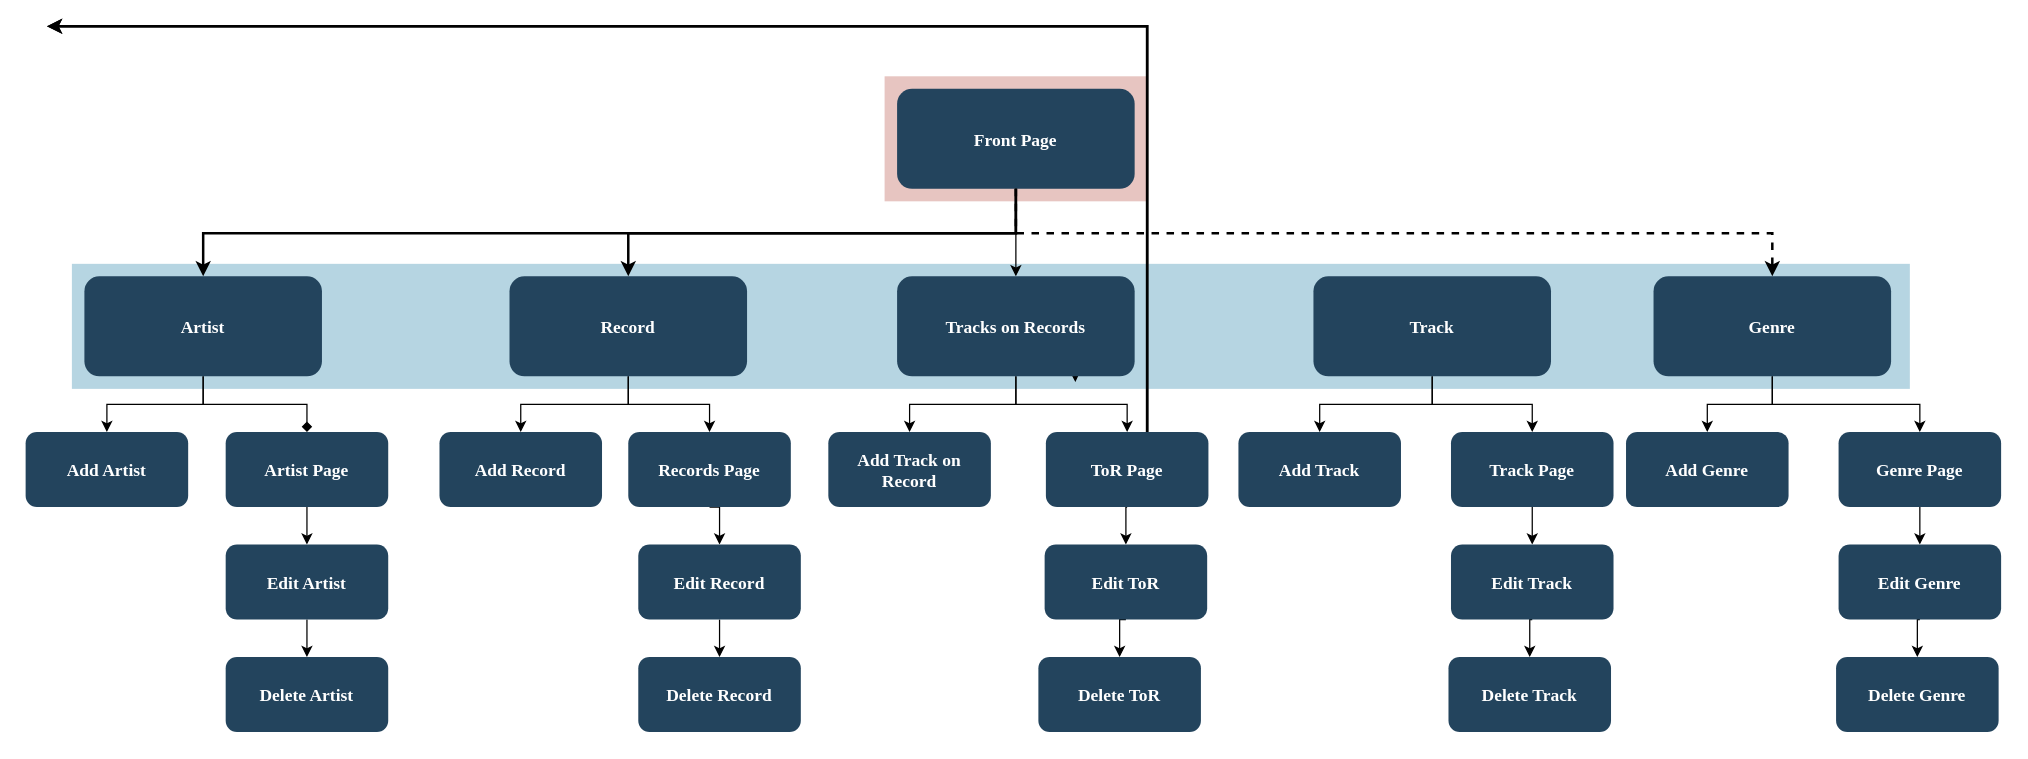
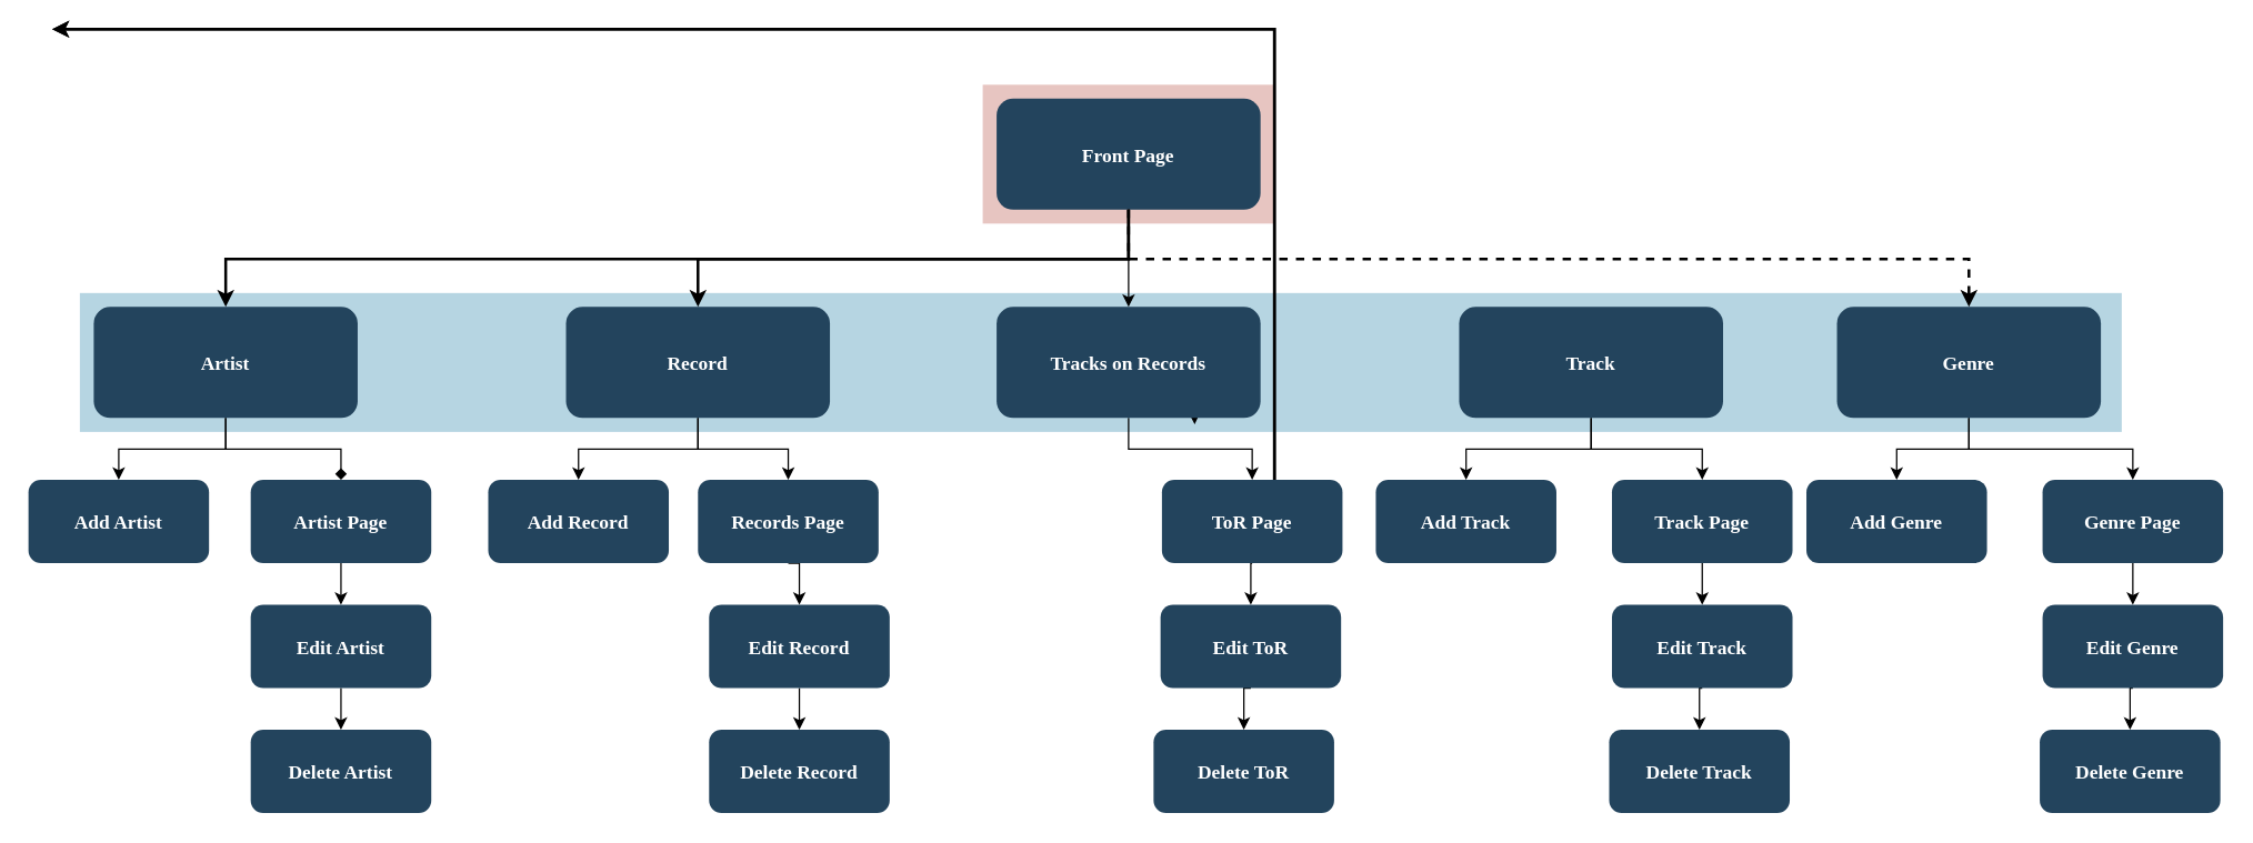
  <mxCell id="0" />
  <mxCell id="1" parent="0" />
  <mxCell id="2" value="" style="fillColor=#AE4132;strokeColor=none;opacity=30;" parent="1" vertex="1"><mxGeometry x="707" y="60.5" width="210" height="100.0" as="geometry" /></mxCell>
  <mxCell id="3" value="" style="fillColor=#10739E;strokeColor=none;opacity=30;" parent="1" vertex="1"><mxGeometry x="57" y="210.5" width="1470" height="100.0" as="geometry" /></mxCell>
  <mxCell id="4" style="edgeStyle=orthogonalEdgeStyle;rounded=0;orthogonalLoop=1;jettySize=auto;html=1;exitX=0.5;exitY=1;exitDx=0;exitDy=0;entryX=0.5;entryY=0;entryDx=0;entryDy=0;" edge="1" parent="1" source="5" target="32"><mxGeometry relative="1" as="geometry" /></mxCell>
  <mxCell id="5" value="Front Page" style="rounded=1;fillColor=#23445D;gradientColor=none;strokeColor=none;fontColor=#FFFFFF;fontStyle=1;fontFamily=Tahoma;fontSize=14" parent="1" vertex="1"><mxGeometry x="717" y="70.5" width="190" height="80" as="geometry" /></mxCell>
  <mxCell id="6" style="edgeStyle=orthogonalEdgeStyle;rounded=0;orthogonalLoop=1;jettySize=auto;html=1;exitX=0.5;exitY=1;exitDx=0;exitDy=0;entryX=0.5;entryY=0;entryDx=0;entryDy=0;" edge="1" parent="1" source="8" target="53"><mxGeometry relative="1" as="geometry" /></mxCell>
  <mxCell id="7" style="edgeStyle=orthogonalEdgeStyle;rounded=0;orthogonalLoop=1;jettySize=auto;html=1;exitX=0.5;exitY=1;exitDx=0;exitDy=0;entryX=0.5;entryY=0;entryDx=0;entryDy=0;" edge="1" parent="1" source="8" target="52"><mxGeometry relative="1" as="geometry" /></mxCell>
  <mxCell id="8" value="Genre" style="rounded=1;fillColor=#23445D;gradientColor=none;strokeColor=none;fontColor=#FFFFFF;fontStyle=1;fontFamily=Tahoma;fontSize=14" parent="1" vertex="1"><mxGeometry x="1322" y="220.5" width="190" height="80" as="geometry" /></mxCell>
  <mxCell id="9" value="" style="edgeStyle=elbowEdgeStyle;elbow=vertical;strokeWidth=2;rounded=0;dashed=1;" parent="1" source="5" target="8" edge="1"><mxGeometry x="337" y="215.5" width="100" height="100" as="geometry"><mxPoint x="297" y="200.5" as="sourcePoint" /><mxPoint x="397" y="100.5" as="targetPoint" /></mxGeometry></mxCell>
  <mxCell id="10" style="edgeStyle=orthogonalEdgeStyle;rounded=0;orthogonalLoop=1;jettySize=auto;html=1;exitX=0.5;exitY=1;exitDx=0;exitDy=0;entryX=0.5;entryY=0;entryDx=0;entryDy=0;" edge="1" parent="1" source="12" target="47"><mxGeometry relative="1" as="geometry" /></mxCell>
  <mxCell id="11" style="edgeStyle=orthogonalEdgeStyle;rounded=0;orthogonalLoop=1;jettySize=auto;html=1;exitX=0.5;exitY=1;exitDx=0;exitDy=0;" edge="1" parent="1" source="12" target="46"><mxGeometry relative="1" as="geometry" /></mxCell>
  <mxCell id="12" value="Track" style="rounded=1;fillColor=#23445D;gradientColor=none;strokeColor=none;fontColor=#FFFFFF;fontStyle=1;fontFamily=Tahoma;fontSize=14" parent="1" vertex="1"><mxGeometry x="1050" y="220.5" width="190" height="80" as="geometry" /></mxCell>
  <mxCell id="13" style="edgeStyle=orthogonalEdgeStyle;rounded=0;orthogonalLoop=1;jettySize=auto;html=1;exitX=0.5;exitY=1;exitDx=0;exitDy=0;entryX=0.5;entryY=0;entryDx=0;entryDy=0;" edge="1" parent="1" source="15" target="35"><mxGeometry relative="1" as="geometry" /></mxCell>
  <mxCell id="14" style="edgeStyle=orthogonalEdgeStyle;rounded=0;orthogonalLoop=1;jettySize=auto;html=1;exitX=0.5;exitY=1;exitDx=0;exitDy=0;entryX=0.5;entryY=0;entryDx=0;entryDy=0;" edge="1" parent="1" source="15" target="34"><mxGeometry relative="1" as="geometry" /></mxCell>
  <mxCell id="15" value="Record" style="rounded=1;fillColor=#23445D;gradientColor=none;strokeColor=none;fontColor=#FFFFFF;fontStyle=1;fontFamily=Tahoma;fontSize=14" parent="1" vertex="1"><mxGeometry x="407" y="220.5" width="190" height="80" as="geometry" /></mxCell>
  <mxCell id="16" style="edgeStyle=orthogonalEdgeStyle;rounded=0;orthogonalLoop=1;jettySize=auto;html=1;exitX=0.5;exitY=1;exitDx=0;exitDy=0;entryX=0.5;entryY=0;entryDx=0;entryDy=0;endArrow=diamond;" edge="1" parent="1" source="18" target="24"><mxGeometry relative="1" as="geometry" /></mxCell>
  <mxCell id="17" style="edgeStyle=orthogonalEdgeStyle;rounded=0;orthogonalLoop=1;jettySize=auto;html=1;exitX=0.5;exitY=1;exitDx=0;exitDy=0;entryX=0.5;entryY=0;entryDx=0;entryDy=0;" edge="1" parent="1" source="18" target="25"><mxGeometry relative="1" as="geometry" /></mxCell>
  <mxCell id="18" value="Artist" style="rounded=1;fillColor=#23445D;gradientColor=none;strokeColor=none;fontColor=#FFFFFF;fontStyle=1;fontFamily=Tahoma;fontSize=14" parent="1" vertex="1"><mxGeometry x="67" y="220.5" width="190" height="80" as="geometry" /></mxCell>
  <mxCell id="19" value="" style="edgeStyle=elbowEdgeStyle;elbow=vertical;strokeWidth=2;rounded=0" parent="1" source="5" target="15" edge="1"><mxGeometry x="347" y="225.5" width="100" height="100" as="geometry"><mxPoint x="822" y="160.5" as="sourcePoint" /><mxPoint x="1427" y="230.5" as="targetPoint" /></mxGeometry></mxCell>
  <mxCell id="20" value="" style="edgeStyle=elbowEdgeStyle;elbow=vertical;strokeWidth=2;rounded=0" parent="1" source="5" target="18" edge="1"><mxGeometry x="-23" y="135.5" width="100" height="100" as="geometry"><mxPoint x="-63" y="120.5" as="sourcePoint" /><mxPoint x="37" y="20.5" as="targetPoint" /></mxGeometry></mxCell>
  <mxCell id="21" value="" style="edgeStyle=elbowEdgeStyle;elbow=horizontal;strokeWidth=2;rounded=0" parent="1" edge="1"><mxGeometry x="-23" y="135.5" width="100" height="100" as="geometry"><mxPoint x="937" y="370.5" as="sourcePoint" /><mxPoint x="37" y="20.5" as="targetPoint" /><Array as="points"><mxPoint x="917" y="420.5" /></Array></mxGeometry></mxCell>
  <mxCell id="22" value="" style="edgeStyle=elbowEdgeStyle;elbow=horizontal;strokeWidth=2;rounded=0" parent="1" edge="1"><mxGeometry x="-23" y="135.5" width="100" height="100" as="geometry"><mxPoint x="937" y="370.5" as="sourcePoint" /><mxPoint x="37" y="20.5" as="targetPoint" /><Array as="points"><mxPoint x="917" y="470.5" /></Array></mxGeometry></mxCell>
  <mxCell id="23" style="edgeStyle=orthogonalEdgeStyle;rounded=0;orthogonalLoop=1;jettySize=auto;html=1;exitX=0.5;exitY=1;exitDx=0;exitDy=0;entryX=0.5;entryY=0;entryDx=0;entryDy=0;" edge="1" parent="1" source="24" target="27"><mxGeometry relative="1" as="geometry" /></mxCell>
  <mxCell id="24" value="Artist Page" style="rounded=1;fillColor=#23445D;gradientColor=none;strokeColor=none;fontColor=#FFFFFF;fontStyle=1;fontFamily=Tahoma;fontSize=14" vertex="1" parent="1"><mxGeometry x="180" y="345" width="130" height="60" as="geometry" /></mxCell>
  <mxCell id="25" value="Add Artist" style="rounded=1;fillColor=#23445D;gradientColor=none;strokeColor=none;fontColor=#FFFFFF;fontStyle=1;fontFamily=Tahoma;fontSize=14" vertex="1" parent="1"><mxGeometry x="20" y="345" width="130" height="60" as="geometry" /></mxCell>
  <mxCell id="26" style="edgeStyle=orthogonalEdgeStyle;rounded=0;orthogonalLoop=1;jettySize=auto;html=1;exitX=0.5;exitY=1;exitDx=0;exitDy=0;entryX=0.5;entryY=0;entryDx=0;entryDy=0;" edge="1" parent="1" source="27" target="28"><mxGeometry relative="1" as="geometry" /></mxCell>
  <mxCell id="27" value="Edit Artist" style="rounded=1;fillColor=#23445D;gradientColor=none;strokeColor=none;fontColor=#FFFFFF;fontStyle=1;fontFamily=Tahoma;fontSize=14" vertex="1" parent="1"><mxGeometry x="180" y="435" width="130" height="60" as="geometry" /></mxCell>
  <mxCell id="28" value="Delete Artist" style="rounded=1;fillColor=#23445D;gradientColor=none;strokeColor=none;fontColor=#FFFFFF;fontStyle=1;fontFamily=Tahoma;fontSize=14" vertex="1" parent="1"><mxGeometry x="180" y="525" width="130" height="60" as="geometry" /></mxCell>
  <mxCell id="29" style="edgeStyle=orthogonalEdgeStyle;rounded=0;orthogonalLoop=1;jettySize=auto;html=1;exitX=0.75;exitY=1;exitDx=0;exitDy=0;entryX=0.546;entryY=0.945;entryDx=0;entryDy=0;entryPerimeter=0;" edge="1" parent="1" source="32" target="3"><mxGeometry relative="1" as="geometry" /></mxCell>
- <mxCell id="30" style="edgeStyle=orthogonalEdgeStyle;rounded=0;orthogonalLoop=1;jettySize=auto;html=1;exitX=0.5;exitY=1;exitDx=0;exitDy=0;entryX=0.5;entryY=0;entryDx=0;entryDy=0;" edge="1" parent="1" source="32" target="41"><mxGeometry relative="1" as="geometry" /></mxCell>
  <mxCell id="31" style="edgeStyle=orthogonalEdgeStyle;rounded=0;orthogonalLoop=1;jettySize=auto;html=1;exitX=0.5;exitY=1;exitDx=0;exitDy=0;entryX=0.5;entryY=0;entryDx=0;entryDy=0;" edge="1" parent="1" source="32" target="40"><mxGeometry relative="1" as="geometry" /></mxCell>
  <mxCell id="32" value="Tracks on Records" style="rounded=1;fillColor=#23445D;gradientColor=none;strokeColor=none;fontColor=#FFFFFF;fontStyle=1;fontFamily=Tahoma;fontSize=14" vertex="1" parent="1"><mxGeometry x="717" y="220.5" width="190" height="80" as="geometry" /></mxCell>
  <mxCell id="33" style="edgeStyle=orthogonalEdgeStyle;rounded=0;orthogonalLoop=1;jettySize=auto;html=1;exitX=0.5;exitY=1;exitDx=0;exitDy=0;entryX=0.5;entryY=0;entryDx=0;entryDy=0;" edge="1" parent="1" source="34" target="37"><mxGeometry relative="1" as="geometry" /></mxCell>
  <mxCell id="34" value="Records Page" style="rounded=1;fillColor=#23445D;gradientColor=none;strokeColor=none;fontColor=#FFFFFF;fontStyle=1;fontFamily=Tahoma;fontSize=14" vertex="1" parent="1"><mxGeometry x="502" y="345" width="130" height="60" as="geometry" /></mxCell>
  <mxCell id="35" value="&#10;Add Record&#10;" style="rounded=1;fillColor=#23445D;gradientColor=none;strokeColor=none;fontColor=#FFFFFF;fontStyle=1;fontFamily=Tahoma;fontSize=14" vertex="1" parent="1"><mxGeometry x="351" y="345" width="130" height="60" as="geometry" /></mxCell>
  <mxCell id="36" style="edgeStyle=orthogonalEdgeStyle;rounded=0;orthogonalLoop=1;jettySize=auto;html=1;exitX=0.5;exitY=1;exitDx=0;exitDy=0;entryX=0.5;entryY=0;entryDx=0;entryDy=0;" edge="1" parent="1" source="37" target="38"><mxGeometry relative="1" as="geometry" /></mxCell>
  <mxCell id="37" value="Edit Record" style="rounded=1;fillColor=#23445D;gradientColor=none;strokeColor=none;fontColor=#FFFFFF;fontStyle=1;fontFamily=Tahoma;fontSize=14" vertex="1" parent="1"><mxGeometry x="510" y="435" width="130" height="60" as="geometry" /></mxCell>
  <mxCell id="38" value="Delete Record" style="rounded=1;fillColor=#23445D;gradientColor=none;strokeColor=none;fontColor=#FFFFFF;fontStyle=1;fontFamily=Tahoma;fontSize=14" vertex="1" parent="1"><mxGeometry x="510" y="525" width="130" height="60" as="geometry" /></mxCell>
  <mxCell id="39" style="edgeStyle=orthogonalEdgeStyle;rounded=0;orthogonalLoop=1;jettySize=auto;html=1;exitX=0.5;exitY=1;exitDx=0;exitDy=0;entryX=0.5;entryY=0;entryDx=0;entryDy=0;" edge="1" parent="1" source="40" target="43"><mxGeometry relative="1" as="geometry" /></mxCell>
  <mxCell id="40" value="ToR Page" style="rounded=1;fillColor=#23445D;gradientColor=none;strokeColor=none;fontColor=#FFFFFF;fontStyle=1;fontFamily=Tahoma;fontSize=14" vertex="1" parent="1"><mxGeometry x="836" y="345" width="130" height="60" as="geometry" /></mxCell>
- <mxCell id="41" value="Add Track on &#10;Record" style="rounded=1;fillColor=#23445D;gradientColor=none;strokeColor=none;fontColor=#FFFFFF;fontStyle=1;fontFamily=Tahoma;fontSize=14" vertex="1" parent="1"><mxGeometry x="662" y="345" width="130" height="60" as="geometry" /></mxCell>
  <mxCell id="42" style="edgeStyle=orthogonalEdgeStyle;rounded=0;orthogonalLoop=1;jettySize=auto;html=1;exitX=0.5;exitY=1;exitDx=0;exitDy=0;entryX=0.5;entryY=0;entryDx=0;entryDy=0;" edge="1" parent="1" source="43" target="44"><mxGeometry relative="1" as="geometry" /></mxCell>
  <mxCell id="43" value="Edit ToR" style="rounded=1;fillColor=#23445D;gradientColor=none;strokeColor=none;fontColor=#FFFFFF;fontStyle=1;fontFamily=Tahoma;fontSize=14" vertex="1" parent="1"><mxGeometry x="835" y="435" width="130" height="60" as="geometry" /></mxCell>
  <mxCell id="44" value="Delete ToR" style="rounded=1;fillColor=#23445D;gradientColor=none;strokeColor=none;fontColor=#FFFFFF;fontStyle=1;fontFamily=Tahoma;fontSize=14" vertex="1" parent="1"><mxGeometry x="830" y="525" width="130" height="60" as="geometry" /></mxCell>
  <mxCell id="45" style="edgeStyle=orthogonalEdgeStyle;rounded=0;orthogonalLoop=1;jettySize=auto;html=1;exitX=0.5;exitY=1;exitDx=0;exitDy=0;entryX=0.5;entryY=0;entryDx=0;entryDy=0;" edge="1" parent="1" source="46" target="49"><mxGeometry relative="1" as="geometry" /></mxCell>
  <mxCell id="46" value="Track Page" style="rounded=1;fillColor=#23445D;gradientColor=none;strokeColor=none;fontColor=#FFFFFF;fontStyle=1;fontFamily=Tahoma;fontSize=14" vertex="1" parent="1"><mxGeometry x="1160" y="345" width="130" height="60" as="geometry" /></mxCell>
  <mxCell id="47" value="&#10;Add Track&#10;" style="rounded=1;fillColor=#23445D;gradientColor=none;strokeColor=none;fontColor=#FFFFFF;fontStyle=1;fontFamily=Tahoma;fontSize=14" vertex="1" parent="1"><mxGeometry x="990" y="345" width="130" height="60" as="geometry" /></mxCell>
  <mxCell id="48" style="edgeStyle=orthogonalEdgeStyle;rounded=0;orthogonalLoop=1;jettySize=auto;html=1;exitX=0.5;exitY=1;exitDx=0;exitDy=0;entryX=0.5;entryY=0;entryDx=0;entryDy=0;" edge="1" parent="1" source="49" target="50"><mxGeometry relative="1" as="geometry" /></mxCell>
  <mxCell id="49" value="Edit Track" style="rounded=1;fillColor=#23445D;gradientColor=none;strokeColor=none;fontColor=#FFFFFF;fontStyle=1;fontFamily=Tahoma;fontSize=14" vertex="1" parent="1"><mxGeometry x="1160" y="435" width="130" height="60" as="geometry" /></mxCell>
  <mxCell id="50" value="Delete Track" style="rounded=1;fillColor=#23445D;gradientColor=none;strokeColor=none;fontColor=#FFFFFF;fontStyle=1;fontFamily=Tahoma;fontSize=14" vertex="1" parent="1"><mxGeometry x="1158" y="525" width="130" height="60" as="geometry" /></mxCell>
  <mxCell id="51" style="edgeStyle=orthogonalEdgeStyle;rounded=0;orthogonalLoop=1;jettySize=auto;html=1;exitX=0.5;exitY=1;exitDx=0;exitDy=0;entryX=0.5;entryY=0;entryDx=0;entryDy=0;" edge="1" parent="1" source="52" target="55"><mxGeometry relative="1" as="geometry" /></mxCell>
  <mxCell id="52" value="Genre Page" style="rounded=1;fillColor=#23445D;gradientColor=none;strokeColor=none;fontColor=#FFFFFF;fontStyle=1;fontFamily=Tahoma;fontSize=14" vertex="1" parent="1"><mxGeometry x="1470" y="345" width="130" height="60" as="geometry" /></mxCell>
  <mxCell id="53" value="&#10;Add Genre&#10;" style="rounded=1;fillColor=#23445D;gradientColor=none;strokeColor=none;fontColor=#FFFFFF;fontStyle=1;fontFamily=Tahoma;fontSize=14" vertex="1" parent="1"><mxGeometry x="1300" y="345" width="130" height="60" as="geometry" /></mxCell>
  <mxCell id="54" style="edgeStyle=orthogonalEdgeStyle;rounded=0;orthogonalLoop=1;jettySize=auto;html=1;exitX=0.5;exitY=1;exitDx=0;exitDy=0;entryX=0.5;entryY=0;entryDx=0;entryDy=0;" edge="1" parent="1" source="55" target="56"><mxGeometry relative="1" as="geometry" /></mxCell>
  <mxCell id="55" value="Edit Genre" style="rounded=1;fillColor=#23445D;gradientColor=none;strokeColor=none;fontColor=#FFFFFF;fontStyle=1;fontFamily=Tahoma;fontSize=14" vertex="1" parent="1"><mxGeometry x="1470" y="435" width="130" height="60" as="geometry" /></mxCell>
  <mxCell id="56" value="Delete Genre" style="rounded=1;fillColor=#23445D;gradientColor=none;strokeColor=none;fontColor=#FFFFFF;fontStyle=1;fontFamily=Tahoma;fontSize=14" vertex="1" parent="1"><mxGeometry x="1468" y="525" width="130" height="60" as="geometry" /></mxCell>
